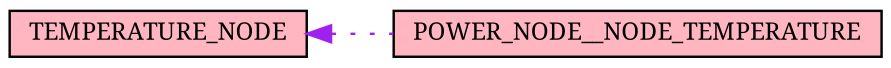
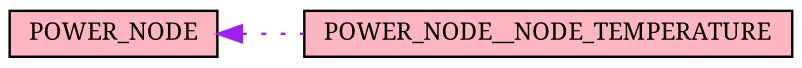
  digraph {
    rankdir=LR
    fontname="Noto Serif"
    node [color=black fillcolor=lightpink fontname="Noto Serif" fontsize=10 shape=record style=filled]
    n1 [fontcolor=black height=0.2 label=POWER_NODE__NODE_TEMPERATURE width=0.4]
-   n2 [height=0.2 label=TEMPERATURE_NODE width=0.4]
+   n2 [height=0.2 label=POWER_NODE width=0.4]
    n2 -> n1 [dir=back fontname="Noto Serif" fontsize=10 labelfontname=Helvetica labelfontsize=10 shape=plaintext style=dotted color=purple]
  }
